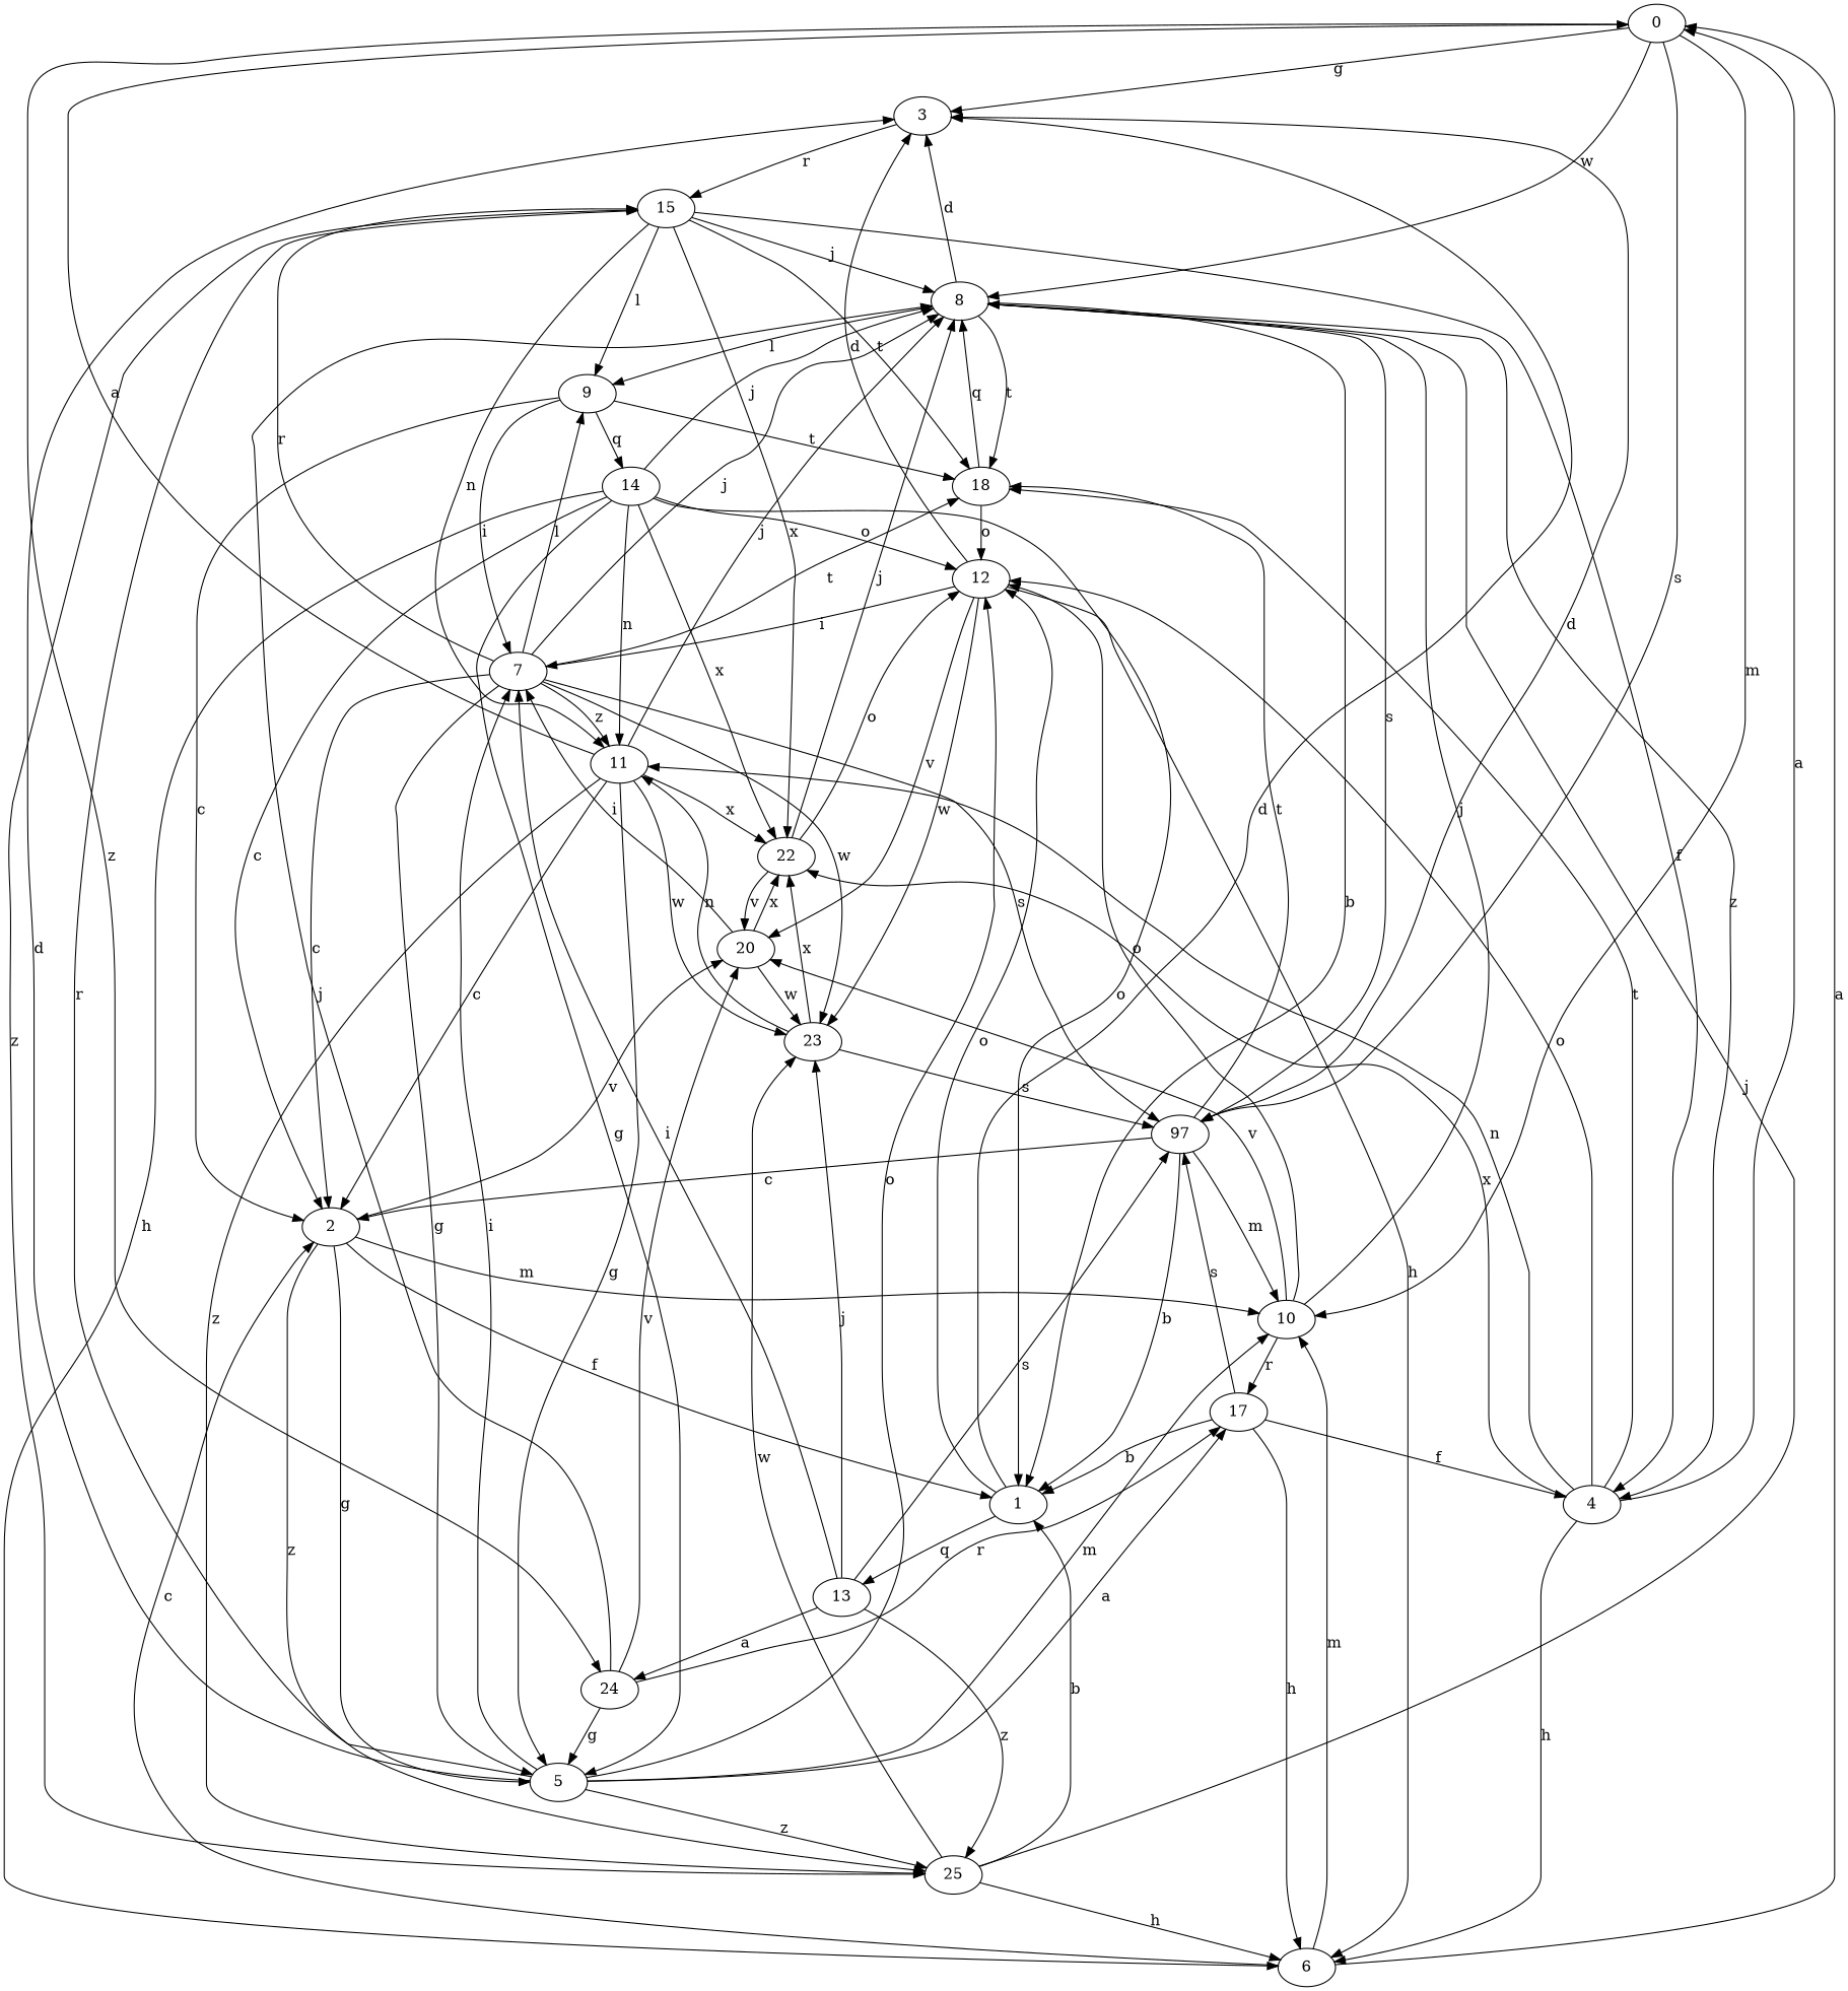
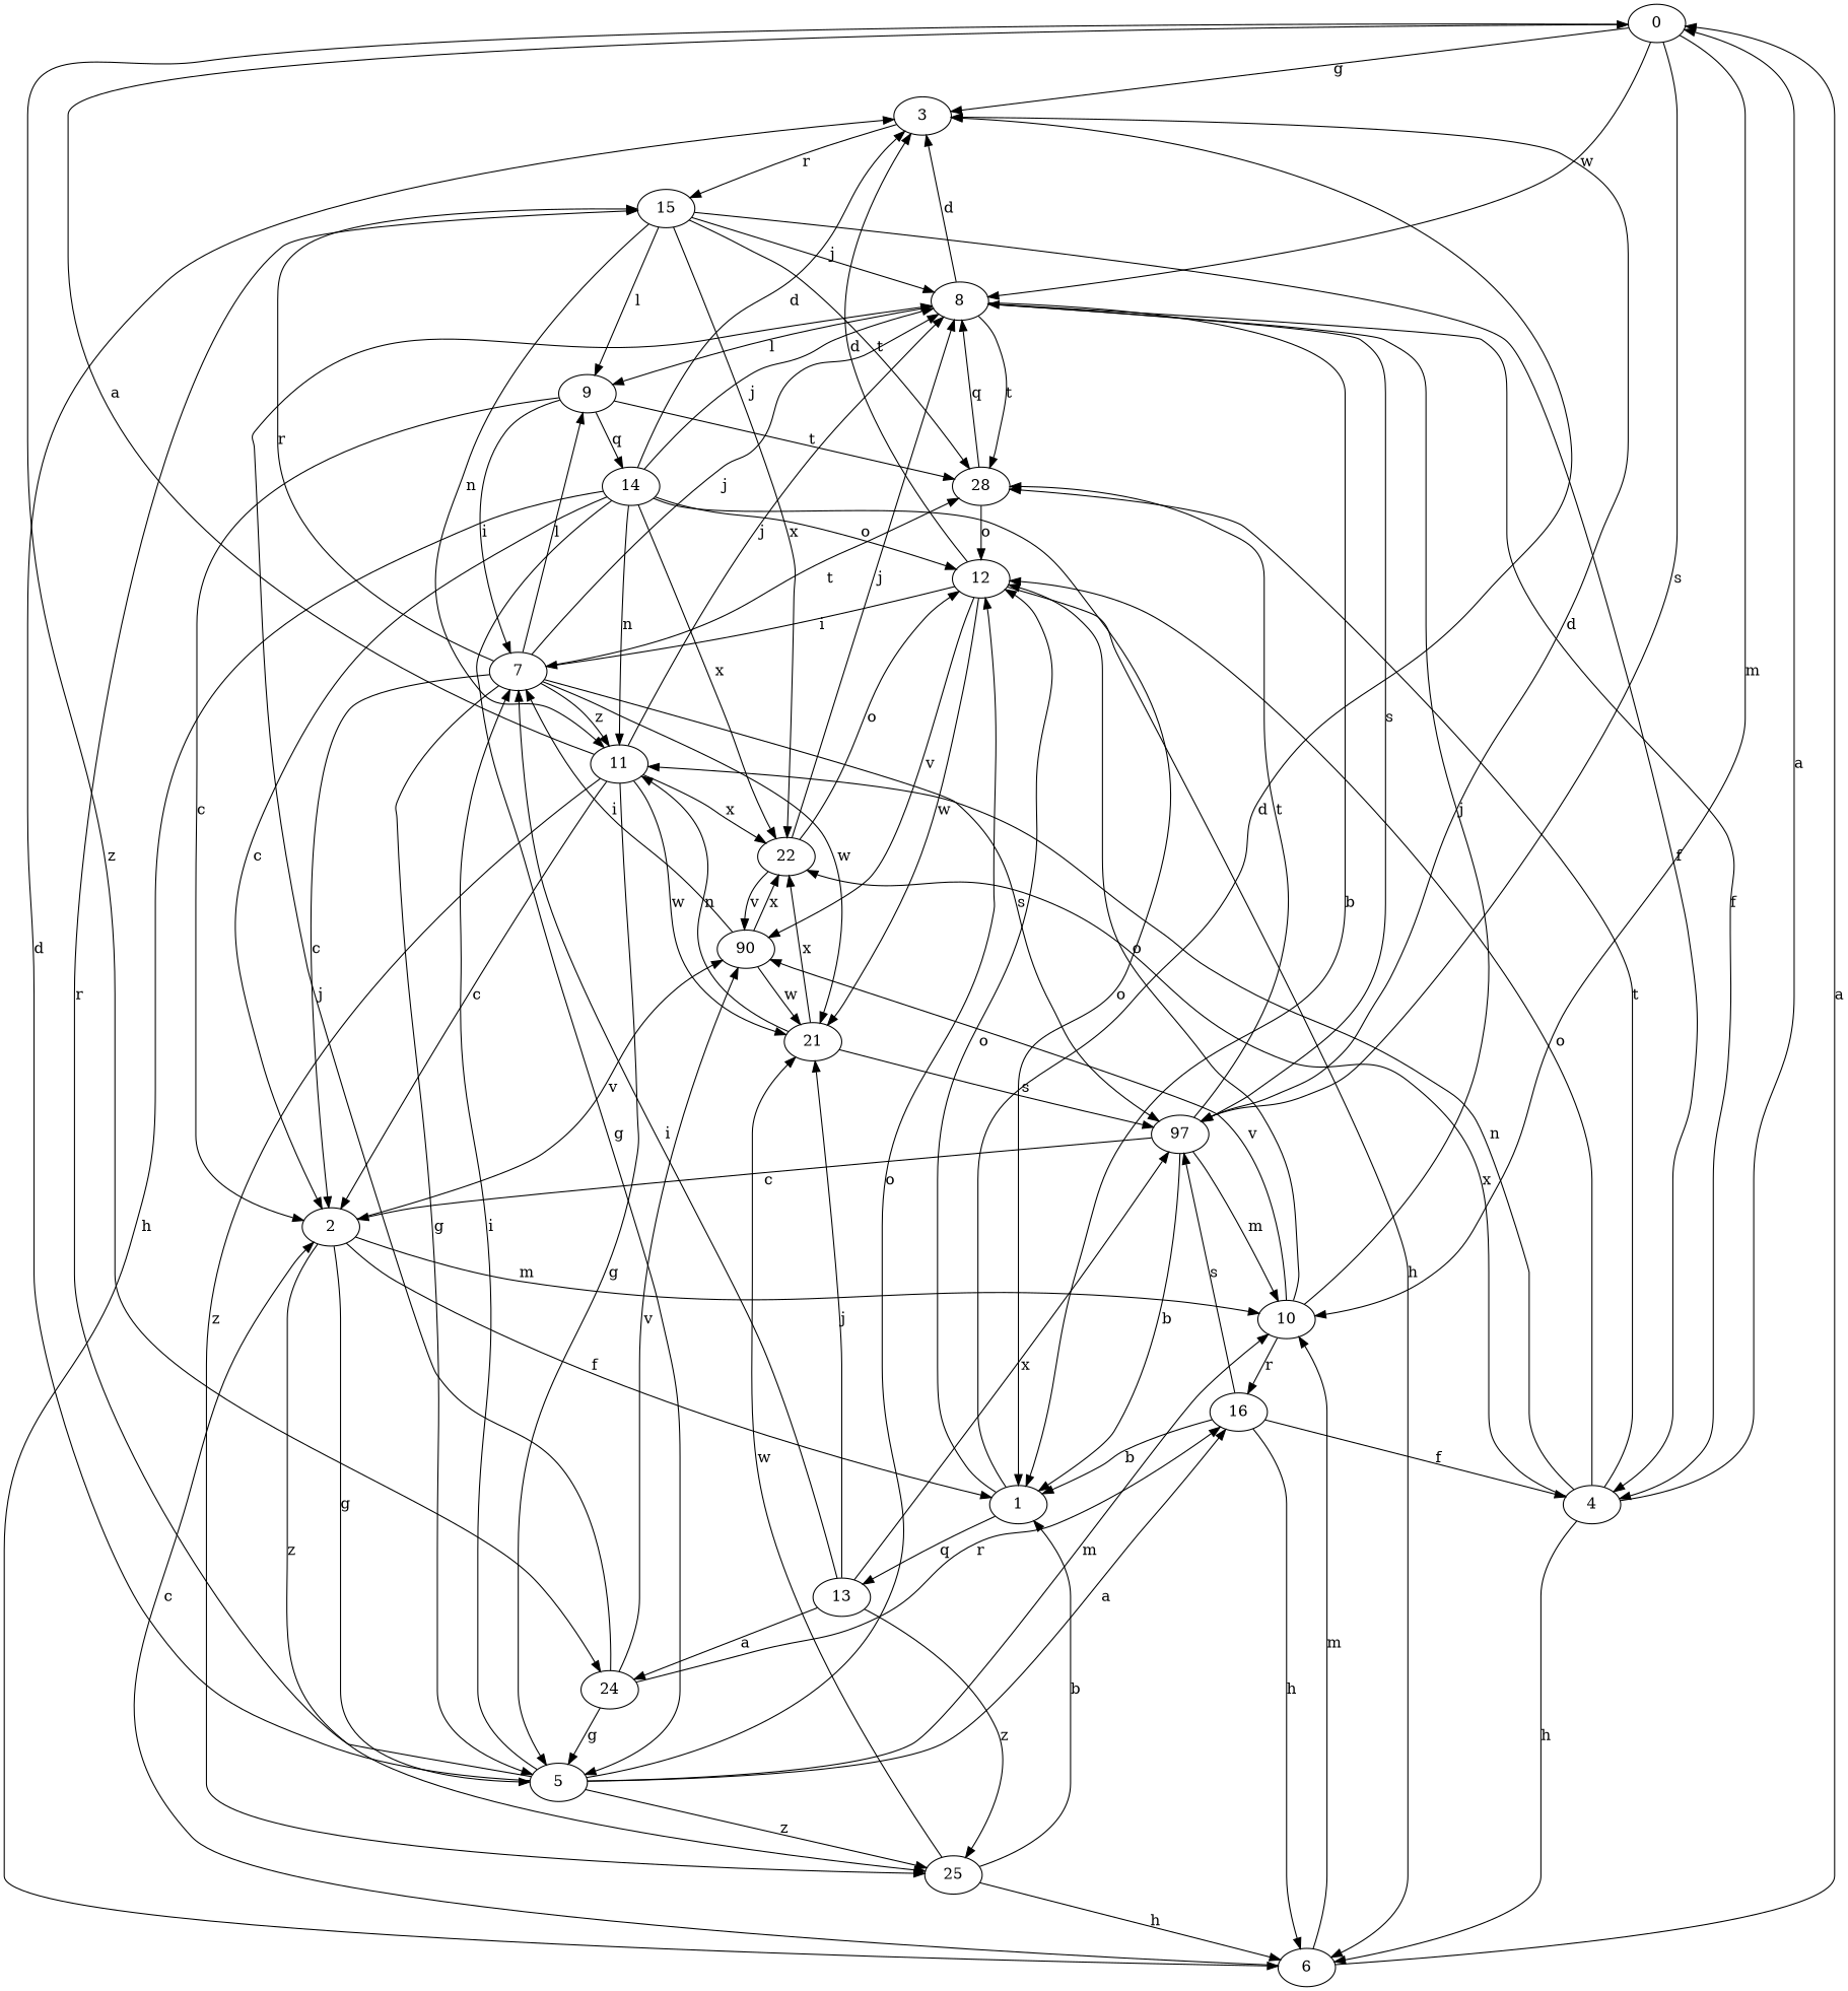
  strict digraph {
    0
    3
    8
    10
    n5 [label=97]
    24
    15
    1
    4
-   18
+   18 [label=28]
    9
    12
-   20
-   16 [label=17]
+   20 [label=90]
+   16
    2
    5
    13
-   21 [label=23]
+   21
    6
    7
    25
    14
    11
    22
    0 -> 3 [label=g]
    0 -> 8 [label=w]
    0 -> 10 [label=m]
    0 -> n5 [label=s]
    0 -> 24 [label=z]
    3 -> 15 [label=r]
    8 -> 3 [label=d]
    8 -> n5 [label=s]
    8 -> 1 [label=b]
-   8 -> 4 [label=z]
+   8 -> 4 [label=f]
    8 -> 18 [label=t]
    8 -> 9 [label=l]
    10 -> 8 [label=j]
    10 -> 12 [label=o]
    10 -> 20 [label=v]
    10 -> 16 [label=r]
    n5 -> 3 [label=d]
    n5 -> 10 [label=m]
    n5 -> 1 [label=b]
    n5 -> 18 [label=t]
    n5 -> 2 [label=c]
    24 -> 8 [label=j]
    24 -> 20 [label=v]
    24 -> 16 [label=r]
    24 -> 5 [label=g]
    15 -> 8 [label=j]
    15 -> 4 [label=f]
    15 -> 18 [label=t]
    15 -> 9 [label=l]
-   15 -> 25 [label=z]
    15 -> 11 [label=n]
    15 -> 22 [label=x]
    1 -> 3 [label=d]
    1 -> 12 [label=o]
    1 -> 13 [label=q]
    4 -> 0 [label=a]
    4 -> 18 [label=t]
    4 -> 12 [label=o]
    4 -> 6 [label=h]
    4 -> 11 [label=n]
    4 -> 22 [label=x]
    18 -> 8 [label=q]
    18 -> 12 [label=o]
    9 -> 18 [label=t]
    9 -> 2 [label=c]
    9 -> 7 [label=i]
    9 -> 14 [label=q]
    12 -> 3 [label=d]
    12 -> 20 [label=v]
    12 -> 21 [label=w]
    12 -> 6 [label=h]
    12 -> 7 [label=i]
    20 -> 21 [label=w]
    20 -> 7 [label=i]
    20 -> 22 [label=x]
    16 -> n5 [label=s]
    16 -> 1 [label=b]
    16 -> 4 [label=f]
    16 -> 6 [label=h]
    2 -> 10 [label=m]
    2 -> 1 [label=f]
    2 -> 20 [label=v]
    2 -> 5 [label=g]
    2 -> 25 [label=z]
    5 -> 3 [label=d]
    5 -> 10 [label=m]
    5 -> 15 [label=r]
    5 -> 12 [label=o]
    5 -> 16 [label=a]
    5 -> 7 [label=i]
    5 -> 25 [label=z]
-   13 -> n5 [label=s]
+   13 -> n5 [label=x]
    13 -> 24 [label=a]
    13 -> 21 [label=j]
    13 -> 7 [label=i]
    13 -> 25 [label=z]
    21 -> n5 [label=s]
    21 -> 11 [label=n]
    21 -> 22 [label=x]
    6 -> 0 [label=a]
    6 -> 10 [label=m]
    6 -> 2 [label=c]
    7 -> 8 [label=j]
    7 -> n5 [label=s]
    7 -> 15 [label=r]
    7 -> 18 [label=t]
    7 -> 9 [label=l]
    7 -> 2 [label=c]
    7 -> 5 [label=g]
    7 -> 21 [label=w]
    7 -> 11 [label=z]
-   25 -> 8 [label=j]
    25 -> 1 [label=b]
    25 -> 21 [label=w]
    25 -> 6 [label=h]
+   14 -> 3 [label=d]
    14 -> 8 [label=j]
    14 -> 1 [label=o]
    14 -> 12 [label=o]
    14 -> 2 [label=c]
    14 -> 5 [label=g]
    14 -> 6 [label=h]
    14 -> 11 [label=n]
    14 -> 22 [label=x]
    11 -> 0 [label=a]
    11 -> 8 [label=j]
    11 -> 2 [label=c]
    11 -> 5 [label=g]
    11 -> 21 [label=w]
    11 -> 25 [label=z]
    11 -> 22 [label=x]
    22 -> 8 [label=j]
    22 -> 12 [label=o]
    22 -> 20 [label=v]
  }
